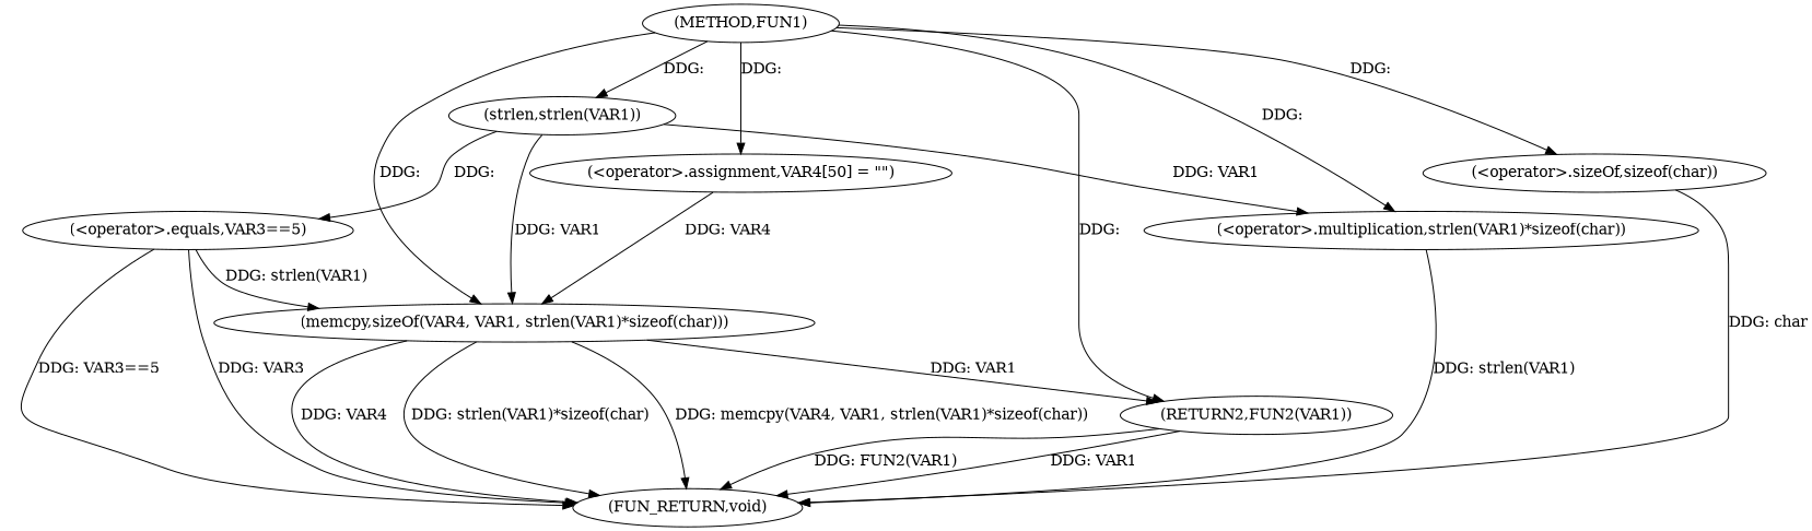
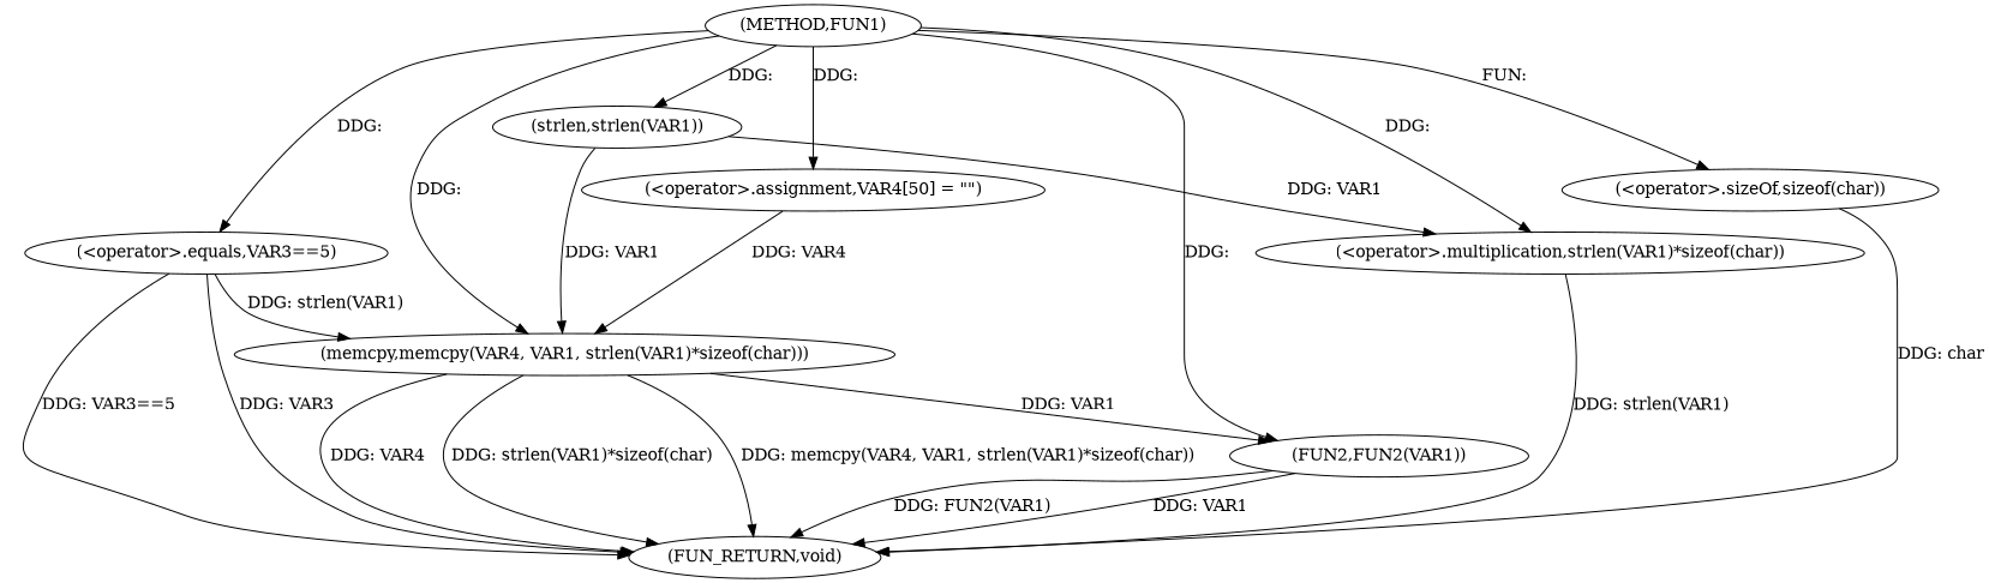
  digraph {
    n1 [label="(METHOD,FUN1)"]
    n2 [label="(<operator>.equals,VAR3==5)"]
    n3 [label="(<operator>.assignment,VAR4[50] = \"\")"]
-   n4 [label="(memcpy,sizeOf(VAR4, VAR1, strlen(VAR1)*sizeof(char)))"]
+   n4 [label="(memcpy,memcpy(VAR4, VAR1, strlen(VAR1)*sizeof(char)))"]
    n5 [label="(<operator>.multiplication,strlen(VAR1)*sizeof(char))"]
    n6 [label="(strlen,strlen(VAR1))"]
    n7 [label="(<operator>.sizeOf,sizeof(char))"]
-   n8 [label="(RETURN2,FUN2(VAR1))"]
+   n8 [label="(FUN2,FUN2(VAR1))"]
    n9 [label="(FUN_RETURN,void)"]
-   n6 -> n2 [label="DDG: "]
+   n1 -> n2 [label="DDG: "]
    n1 -> n3 [label="DDG: "]
    n1 -> n4 [label="DDG: "]
    n1 -> n5 [label="DDG: "]
    n1 -> n6 [label="DDG: "]
-   n1 -> n7 [label="DDG: "]
+   n1 -> n7 [label="FUN: "]
    n1 -> n8 [label="DDG: "]
    n2 -> n4 [label="DDG: strlen(VAR1)"]
    n2 -> n9 [label="DDG: VAR3==5"]
    n2 -> n9 [label="DDG: VAR3"]
    n3 -> n4 [label="DDG: VAR4"]
    n4 -> n8 [label="DDG: VAR1"]
    n4 -> n9 [label="DDG: memcpy(VAR4, VAR1, strlen(VAR1)*sizeof(char))"]
    n4 -> n9 [label="DDG: VAR4"]
    n4 -> n9 [label="DDG: strlen(VAR1)*sizeof(char)"]
    n5 -> n9 [label="DDG: strlen(VAR1)"]
    n6 -> n4 [label="DDG: VAR1"]
    n6 -> n5 [label="DDG: VAR1"]
    n7 -> n9 [label="DDG: char"]
    n8 -> n9 [label="DDG: VAR1"]
    n8 -> n9 [label="DDG: FUN2(VAR1)"]
  }
